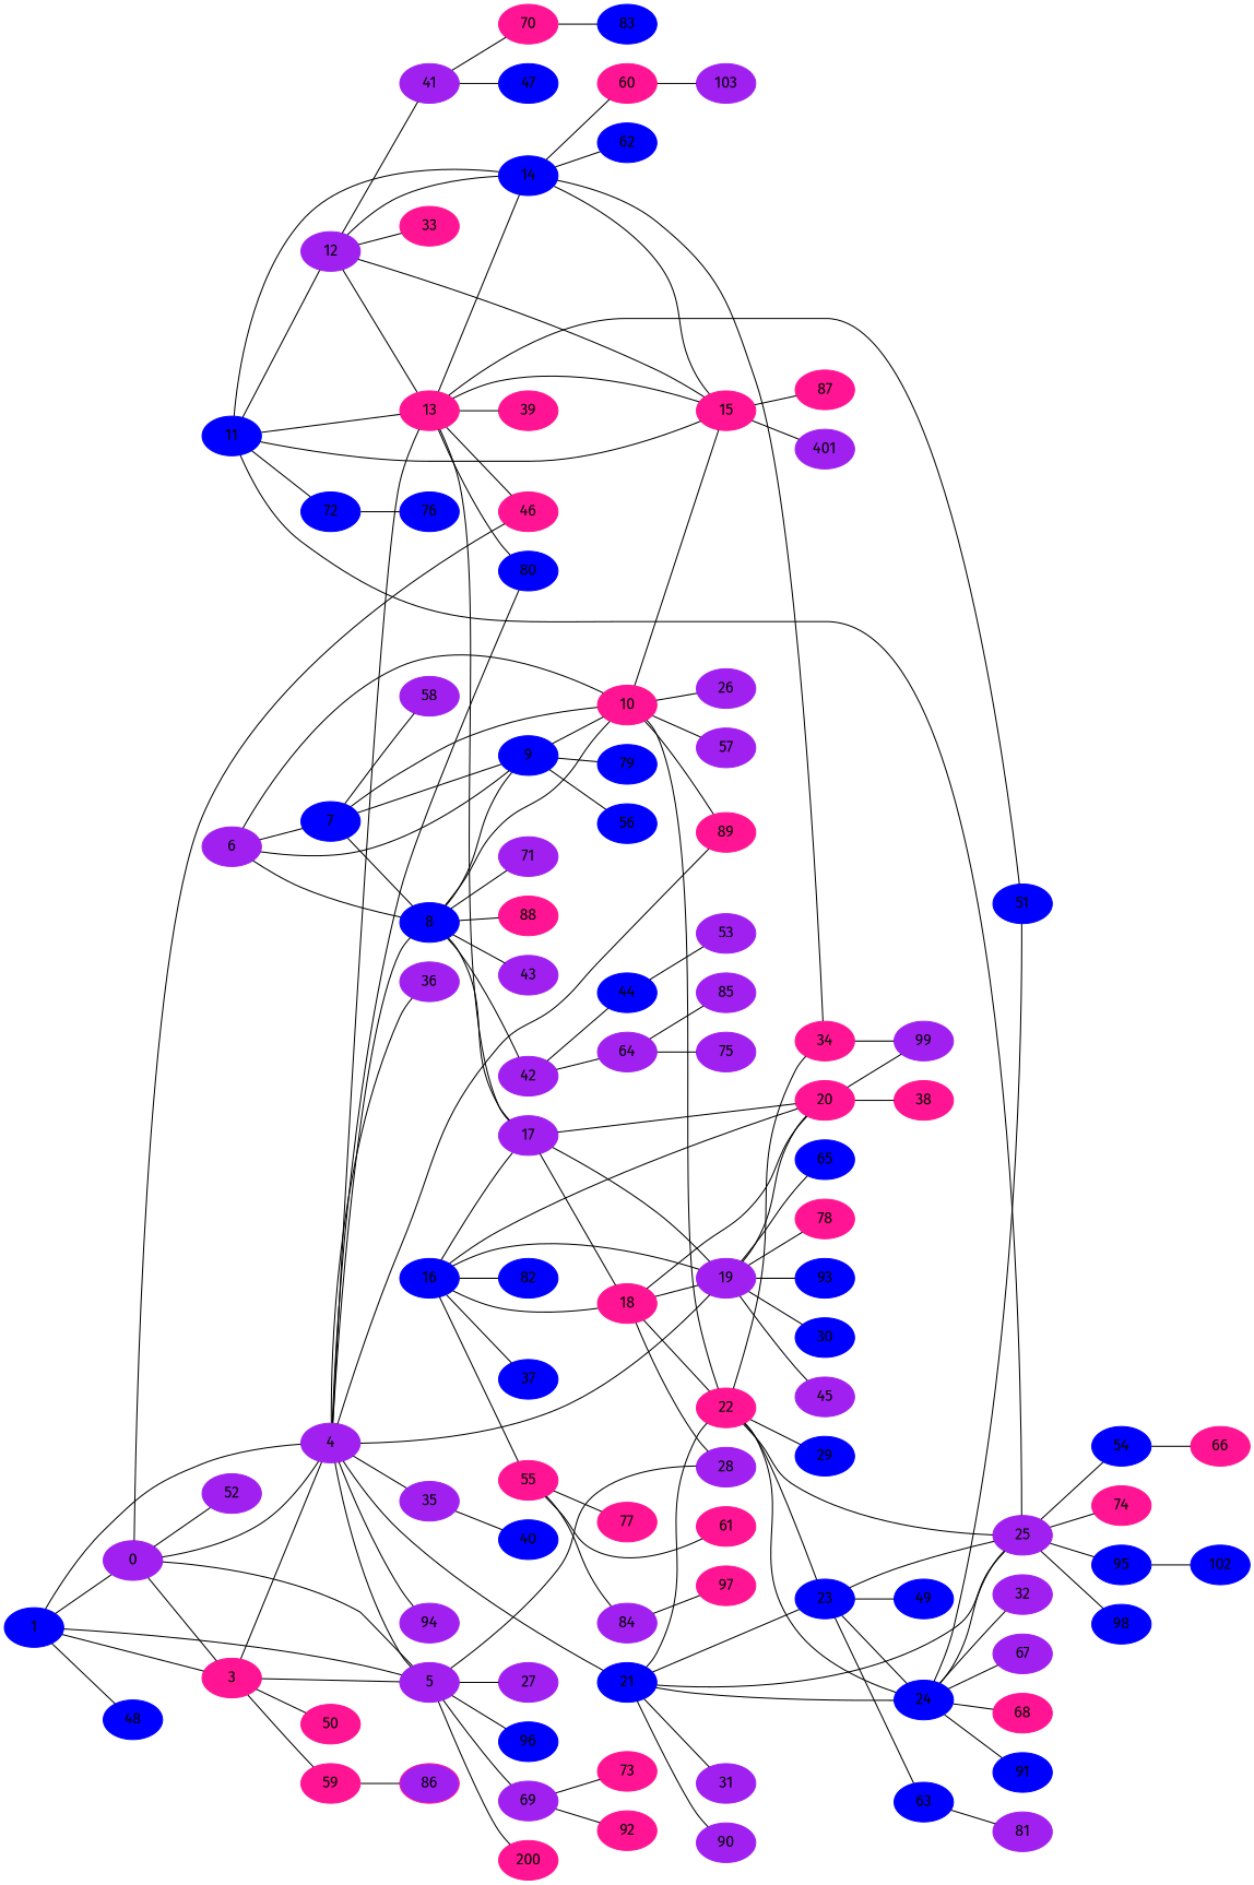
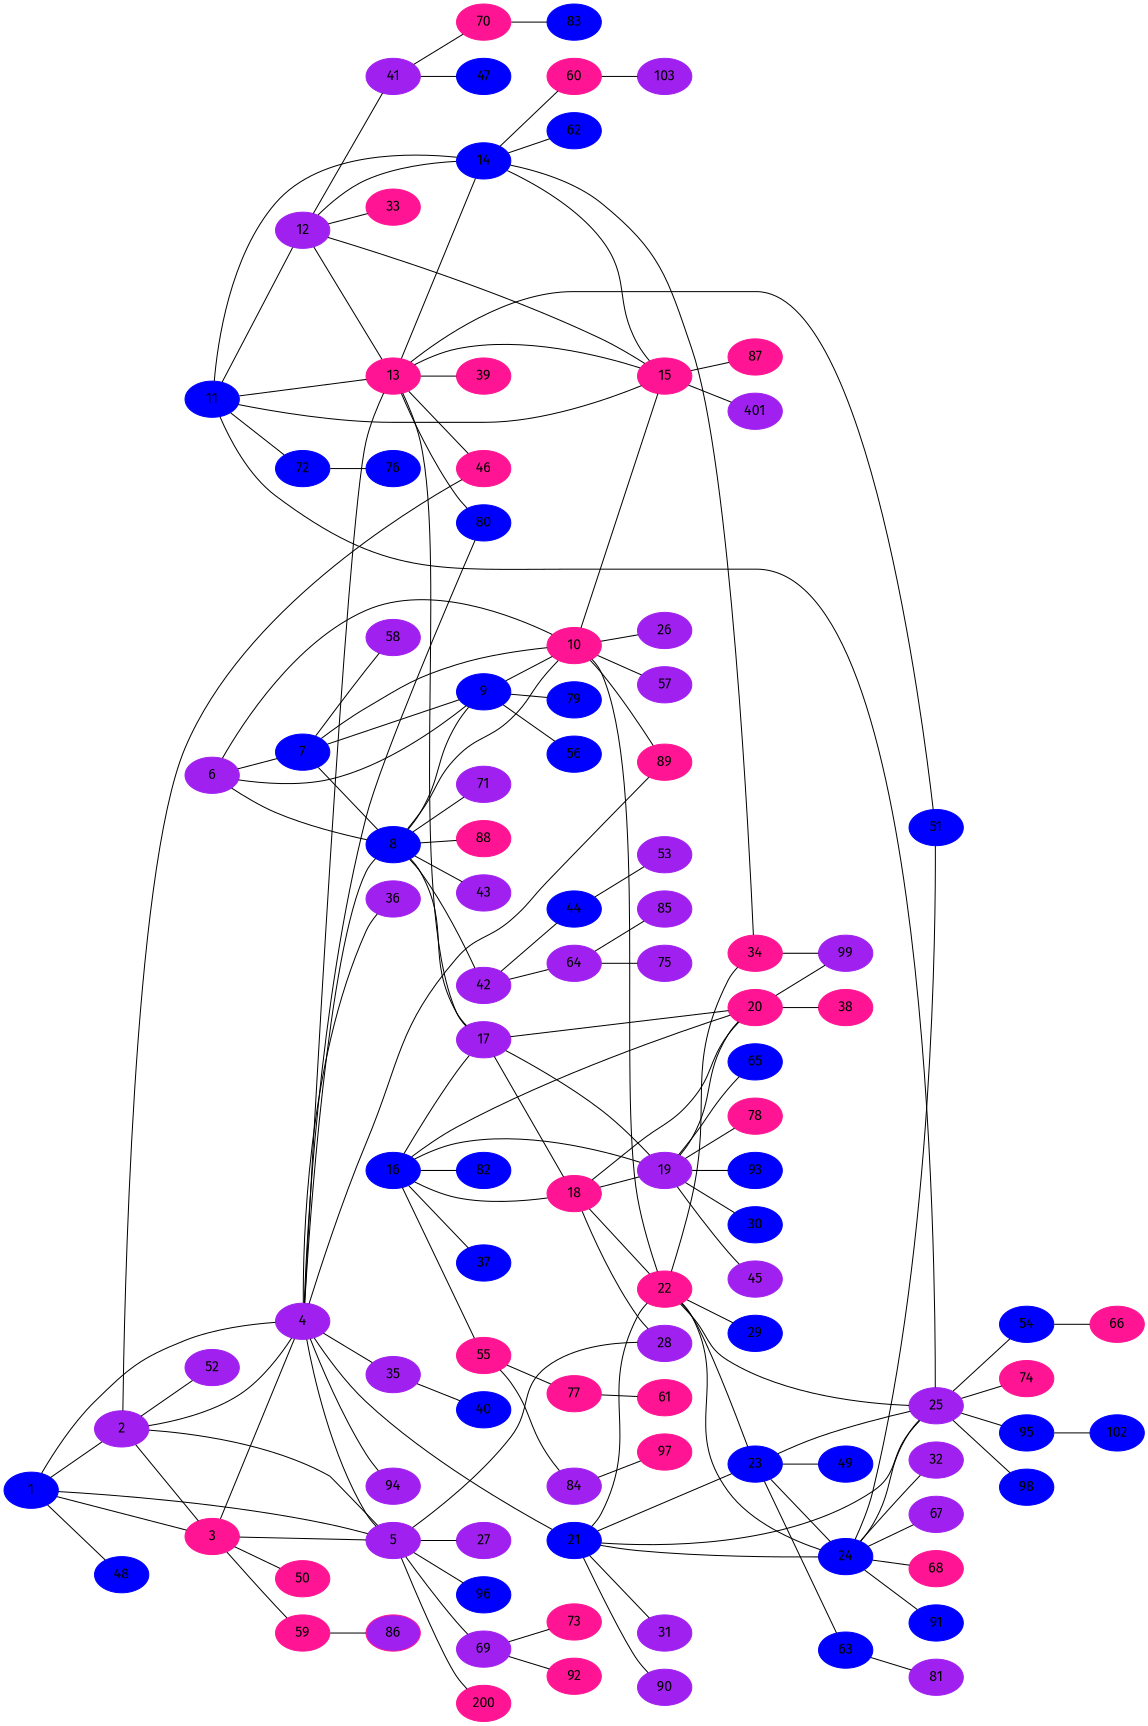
  graph {
    fontname="Fira Sans"
    rankdir=LR
    node [color=purple fontname="Fira Sans" style=filled]
    edge [fontname="Fira Sans"]
-   2 [label=0]
+   2
    1 [color=blue]
    3 [color=deeppink]
    4
    5
    48 [color=blue]
    46 [color=deeppink]
    52
    50 [color=deeppink]
    59 [color=deeppink]
    8 [color=blue]
    13 [color=deeppink]
    19
    21 [color=blue]
    35
    36
    80 [color=blue]
    89 [color=deeppink]
    94
    27
    28
    69
    96 [color=blue]
    n24 [color=deeppink label=200]
    86 [color=deeppink fillcolor=purple]
    9 [color=blue]
    10 [color=deeppink]
    17
    42
    43
    71
    88 [color=deeppink]
    15 [color=deeppink]
    14 [color=blue]
    39 [color=deeppink]
    51 [color=blue]
    20 [color=deeppink]
    30 [color=blue]
    45
    65 [color=blue]
    78 [color=deeppink]
    93 [color=blue]
    22 [color=deeppink]
    25
    23 [color=blue]
    24 [color=blue]
    31
    90
    40 [color=blue]
    73 [color=deeppink]
    92 [color=deeppink]
    6
    7 [color=blue]
    58
    56 [color=blue]
    79 [color=blue]
    26
    57
    18 [color=deeppink]
    44 [color=blue]
    64
    87 [color=deeppink]
    n63 [label=401]
    34 [color=deeppink]
    29 [color=blue]
    11 [color=blue]
    12
    72 [color=blue]
    33 [color=deeppink]
    41
    60 [color=deeppink]
    62 [color=blue]
    54 [color=blue]
    74 [color=deeppink]
    95 [color=blue]
    98 [color=blue]
    76 [color=blue]
    47 [color=blue]
    70 [color=deeppink]
    99
    103
    16 [color=blue]
    37 [color=blue]
    55 [color=deeppink]
    82 [color=blue]
    38 [color=deeppink]
    61 [color=deeppink]
    77 [color=deeppink]
    84
    49 [color=blue]
    63 [color=blue]
    32
    67
    68 [color=deeppink]
    91 [color=blue]
    81
    66 [color=deeppink]
    102 [color=blue]
    83 [color=blue]
    53
    75
    85
    97 [color=deeppink]
    2 -- 3
    2 -- 4
    2 -- 5
    2 -- 46
    2 -- 52
    1 -- 2
    1 -- 3
    1 -- 4
    1 -- 5
    1 -- 48
    3 -- 4
    3 -- 5
    3 -- 50
    3 -- 59
    4 -- 5
    4 -- 8
    4 -- 13
-   4 -- 19
    4 -- 21
    4 -- 35
    4 -- 36
    4 -- 80
    4 -- 89
    4 -- 94
    5 -- 27
    5 -- 28
    5 -- 69
    5 -- 96
    5 -- n24
    59 -- 86
    8 -- 9
    8 -- 10
    8 -- 17
    8 -- 42
    8 -- 43
    8 -- 71
    8 -- 88
    13 -- 46
    13 -- 80
    13 -- 17
    13 -- 15
    13 -- 14
    13 -- 39
    13 -- 51
    19 -- 20
    19 -- 30
    19 -- 45
    19 -- 65
    19 -- 78
    19 -- 93
    21 -- 22
    21 -- 25
    21 -- 23
    21 -- 24
    21 -- 31
    21 -- 90
    35 -- 40
    69 -- 73
    69 -- 92
    9 -- 10
    9 -- 56
    9 -- 79
    10 -- 89
    10 -- 15
    10 -- 22
    10 -- 26
    10 -- 57
    17 -- 19
    17 -- 20
    17 -- 18
    42 -- 44
    42 -- 64
    15 -- 87
    15 -- n63
    14 -- 15
    14 -- 34
    14 -- 60
    14 -- 62
    20 -- 99
    20 -- 38
    22 -- 25
    22 -- 23
    22 -- 24
    22 -- 34
    22 -- 29
    25 -- 54
    25 -- 74
    25 -- 95
    25 -- 98
    23 -- 25
    23 -- 24
    23 -- 49
    23 -- 63
    24 -- 51
    24 -- 25
    24 -- 32
    24 -- 67
    24 -- 68
    24 -- 91
    6 -- 8
    6 -- 9
    6 -- 10
    6 -- 7
    7 -- 8
    7 -- 9
    7 -- 10
    7 -- 58
    18 -- 19
    18 -- 28
    18 -- 20
    18 -- 22
    44 -- 53
    64 -- 75
    64 -- 85
    34 -- 99
    11 -- 13
    11 -- 15
    11 -- 14
    11 -- 25
    11 -- 12
    11 -- 72
    12 -- 13
    12 -- 15
    12 -- 14
    12 -- 33
    12 -- 41
    72 -- 76
    41 -- 47
    41 -- 70
    60 -- 103
    54 -- 66
    95 -- 102
    70 -- 83
    16 -- 19
    16 -- 17
    16 -- 20
    16 -- 18
    16 -- 37
    16 -- 55
    16 -- 82
-   55 -- 61
+   77 -- 61
    55 -- 77
    55 -- 84
    84 -- 97
    63 -- 81
  }
